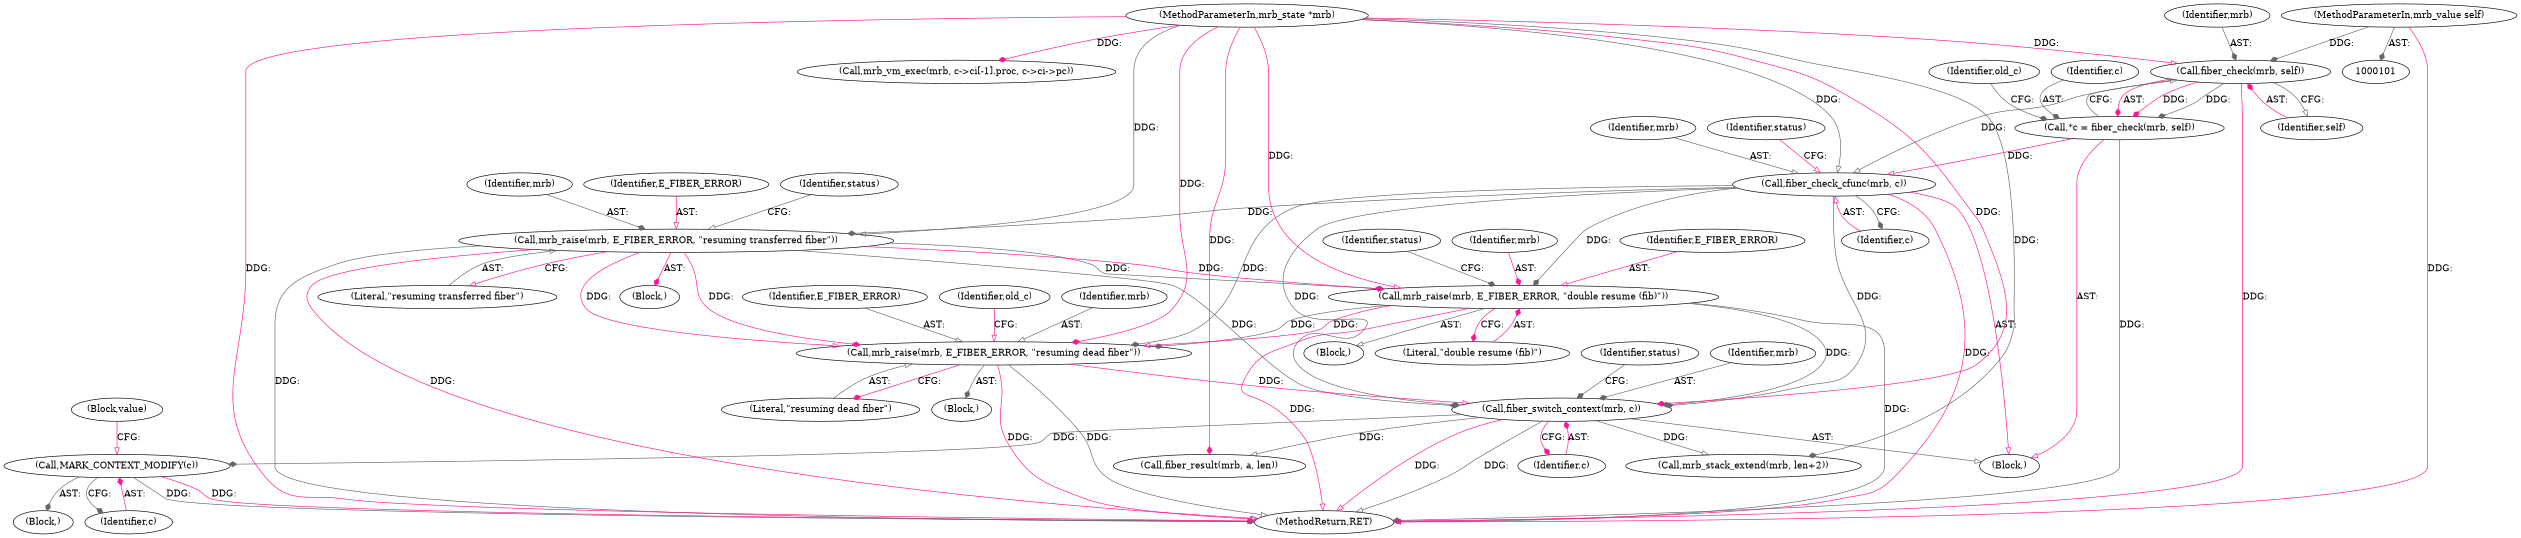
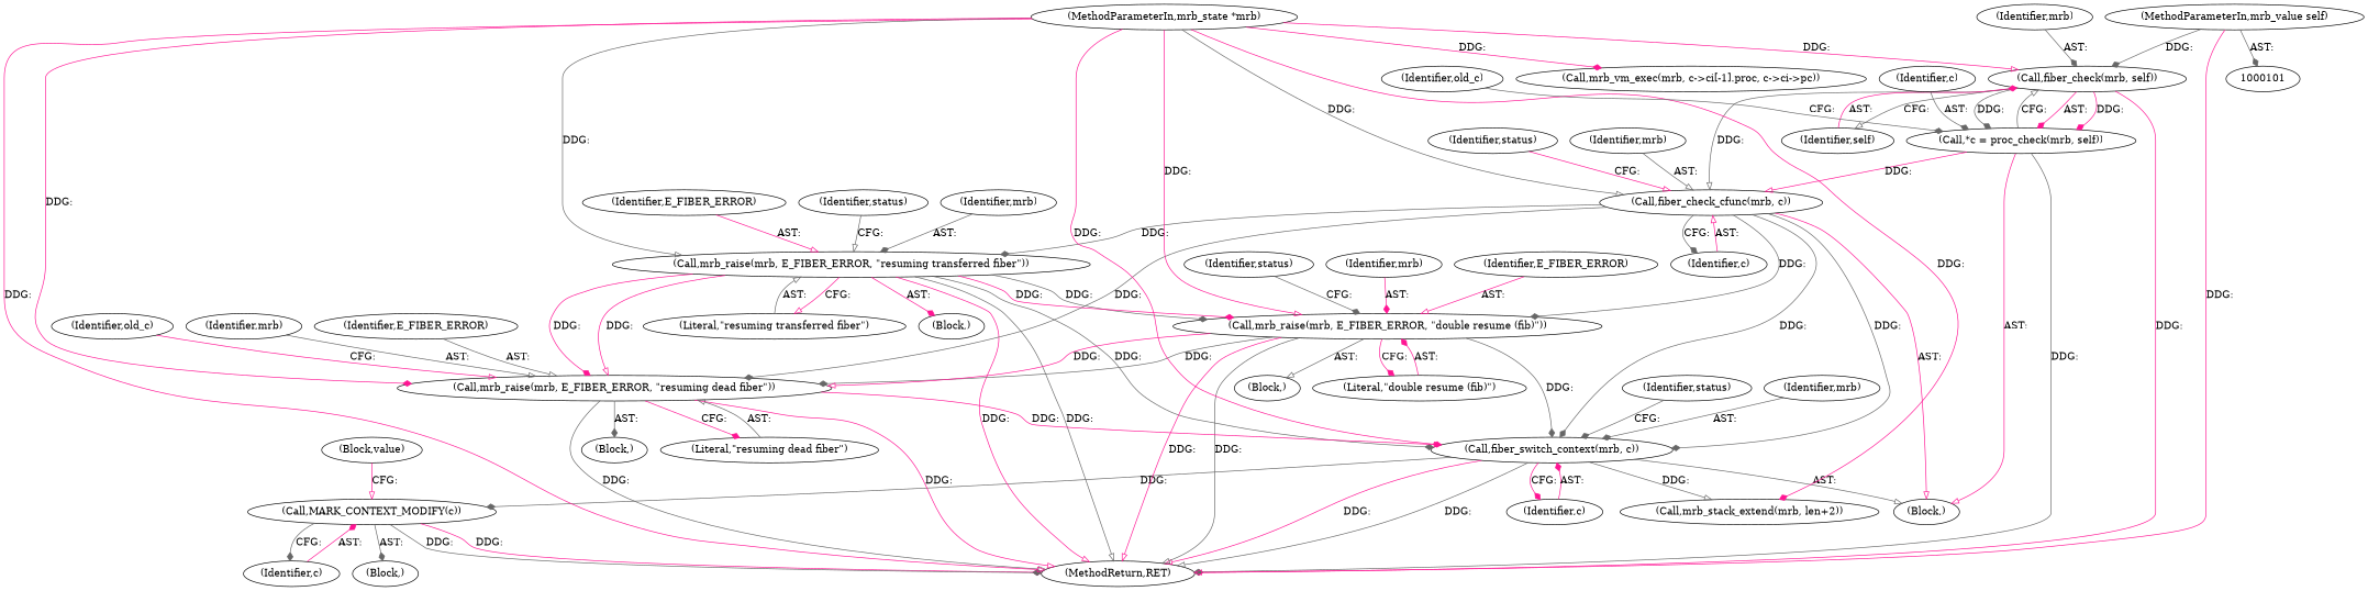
  digraph {
    edge [arrowhead=diamond color=gray40]
    n1 [label="(Call,MARK_CONTEXT_MODIFY(c))"]
    n2 [label="(Identifier,c)"]
    n3 [label="(MethodReturn,RET)"]
    n4 [label="(Block,)"]
    n5 [label="(Call,fiber_switch_context(mrb, c))"]
    n6 [label="(Block,)"]
    n7 [label="(Identifier,c)"]
    n8 [label="(Call,mrb_stack_extend(mrb, len+2))"]
-   n9 [label="(Call,fiber_result(mrb, a, len))"]
    n10 [label="(Call,mrb_raise(mrb, E_FIBER_ERROR, \"resuming transferred fiber\"))"]
    n11 [label="(Call,mrb_raise(mrb, E_FIBER_ERROR, \"double resume (fib)\"))"]
    n12 [label="(Call,mrb_raise(mrb, E_FIBER_ERROR, \"resuming dead fiber\"))"]
    n13 [label="(Literal,\"resuming transferred fiber\")"]
    n14 [label="(Block,)"]
    n15 [label="(Block,)"]
    n16 [label="(Literal,\"double resume (fib)\")"]
    n17 [label="(Literal,\"resuming dead fiber\")"]
    n18 [label="(Block,)"]
    n19 [label="(Call,fiber_check_cfunc(mrb, c))"]
    n20 [label="(Identifier,c)"]
    n21 [label="(Call,fiber_check(mrb, self))"]
-   n22 [label="(Call,*c = fiber_check(mrb, self))"]
+   n22 [label="(Call,*c = proc_check(mrb, self))"]
    n23 [label="(Identifier,self)"]
    n24 [label="(MethodParameterIn,mrb_state *mrb)"]
    n25 [label="(Call,mrb_vm_exec(mrb, c->ci[-1].proc, c->ci->pc))"]
    n26 [label="(MethodParameterIn,mrb_value self)"]
    1000101
    n28 [label="(Identifier,c)"]
    n29 [label="(Identifier,old_c)"]
    n30 [label="(Identifier,status)"]
    n31 [label="(Identifier,status)"]
    n32 [label="(Identifier,status)"]
    n33 [label="(Identifier,old_c)"]
    n34 [label="(Identifier,status)"]
    n35 [label="(Identifier,mrb)"]
    n36 [label="(Identifier,mrb)"]
    n37 [label="(Block,value)"]
    n38 [label="(Identifier,mrb)"]
    n39 [label="(Identifier,mrb)"]
    n40 [label="(Identifier,mrb)"]
    n41 [label="(Identifier,mrb)"]
    n42 [label="(Identifier,E_FIBER_ERROR)"]
    n43 [label="(Identifier,E_FIBER_ERROR)"]
    n44 [label="(Identifier,E_FIBER_ERROR)"]
    n1 -> n2 [label="CFG: "]
    n1 -> n3 [color=deeppink label="DDG: "]
    n1 -> n3 [label="DDG: "]
    n1 -> n4 [label="AST: "]
    n2 -> n1 [color=deeppink label="AST: "]
    n5 -> n1 [label="DDG: "]
    n5 -> n3 [arrowhead=onormal color=deeppink label="DDG: "]
    n5 -> n3 [arrowhead=onormal label="DDG: "]
    n5 -> n6 [arrowhead=onormal label="AST: "]
    n5 -> n7 [color=deeppink label="CFG: "]
    n5 -> n8 [arrowhead=onormal label="DDG: "]
-   n5 -> n9 [arrowhead=onormal label="DDG: "]
    n7 -> n5 [color=deeppink label="AST: "]
    n10 -> n3 [arrowhead=onormal color=deeppink label="DDG: "]
    n10 -> n3 [arrowhead=onormal label="DDG: "]
    n10 -> n5 [label="DDG: "]
    n10 -> n11 [label="DDG: "]
    n10 -> n11 [color=deeppink label="DDG: "]
    n10 -> n12 [color=deeppink label="DDG: "]
    n10 -> n12 [arrowhead=onormal color=deeppink label="DDG: "]
    n10 -> n13 [arrowhead=onormal color=deeppink label="CFG: "]
    n10 -> n14 [color=deeppink label="AST: "]
    n11 -> n3 [arrowhead=onormal color=deeppink label="DDG: "]
    n11 -> n3 [arrowhead=onormal label="DDG: "]
    n11 -> n5 [label="DDG: "]
    n11 -> n12 [label="DDG: "]
    n11 -> n12 [arrowhead=onormal color=deeppink label="DDG: "]
    n11 -> n15 [arrowhead=onormal label="AST: "]
    n11 -> n16 [color=deeppink label="CFG: "]
    n12 -> n3 [arrowhead=onormal color=deeppink label="DDG: "]
    n12 -> n3 [arrowhead=onormal label="DDG: "]
    n12 -> n5 [arrowhead=onormal color=deeppink label="DDG: "]
    n12 -> n17 [color=deeppink label="CFG: "]
    n12 -> n18 [label="AST: "]
    n13 -> n10 [arrowhead=onormal label="AST: "]
    n16 -> n11 [color=deeppink label="AST: "]
    n17 -> n12 [arrowhead=onormal label="AST: "]
-   n19 -> n3 [arrowhead=onormal color=deeppink label="DDG: "]
    n19 -> n5 [label="DDG: "]
    n19 -> n5 [label="DDG: "]
    n19 -> n6 [arrowhead=onormal color=deeppink label="AST: "]
    n19 -> n10 [label="DDG: "]
    n19 -> n11 [label="DDG: "]
    n19 -> n12 [label="DDG: "]
    n19 -> n20 [label="CFG: "]
    n20 -> n19 [arrowhead=onormal color=deeppink label="AST: "]
    n21 -> n3 [color=deeppink label="DDG: "]
    n21 -> n19 [arrowhead=onormal label="DDG: "]
    n21 -> n22 [color=deeppink label="AST: "]
    n21 -> n22 [color=deeppink label="DDG: "]
    n21 -> n22 [label="DDG: "]
    n21 -> n23 [arrowhead=onormal label="CFG: "]
    n22 -> n3 [label="DDG: "]
    n22 -> n6 [arrowhead=onormal color=deeppink label="AST: "]
    n22 -> n19 [arrowhead=onormal color=deeppink label="DDG: "]
    n22 -> n21 [arrowhead=onormal label="CFG: "]
    n23 -> n21 [color=deeppink label="AST: "]
    n24 -> n3 [arrowhead=onormal color=deeppink label="DDG: "]
    n24 -> n5 [color=deeppink label="DDG: "]
-   n24 -> n8 [label="DDG: "]
-   n24 -> n9 [color=deeppink label="DDG: "]
+   n24 -> n8 [color=deeppink label="DDG: "]
    n24 -> n10 [arrowhead=onormal label="DDG: "]
    n24 -> n11 [arrowhead=onormal color=deeppink label="DDG: "]
    n24 -> n12 [color=deeppink label="DDG: "]
    n24 -> n19 [arrowhead=onormal label="DDG: "]
    n24 -> n21 [arrowhead=onormal color=deeppink label="DDG: "]
    n24 -> n25 [color=deeppink label="DDG: "]
    n26 -> n3 [arrowhead=onormal color=deeppink label="DDG: "]
    n26 -> n21 [label="DDG: "]
    n26 -> 1000101 [label="AST: "]
    n28 -> n22 [label="AST: "]
    n29 -> n22 [label="CFG: "]
    n30 -> n10 [arrowhead=onormal label="CFG: "]
    n31 -> n11 [label="CFG: "]
    n32 -> n5 [label="CFG: "]
    n33 -> n12 [arrowhead=onormal color=deeppink label="CFG: "]
    n34 -> n19 [arrowhead=onormal color=deeppink label="CFG: "]
    n35 -> n19 [arrowhead=onormal label="AST: "]
    n36 -> n21 [label="AST: "]
    n37 -> n1 [arrowhead=onormal color=deeppink label="CFG: "]
    n38 -> n11 [color=deeppink label="AST: "]
    n39 -> n5 [label="AST: "]
    n40 -> n12 [arrowhead=onormal label="AST: "]
    n41 -> n10 [label="AST: "]
    n42 -> n12 [arrowhead=onormal label="AST: "]
    n43 -> n11 [arrowhead=onormal color=deeppink label="AST: "]
    n44 -> n10 [arrowhead=onormal color=deeppink label="AST: "]
  }
